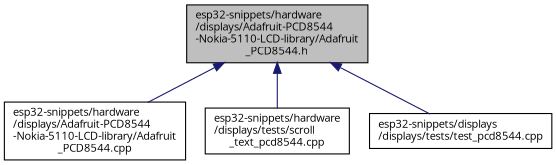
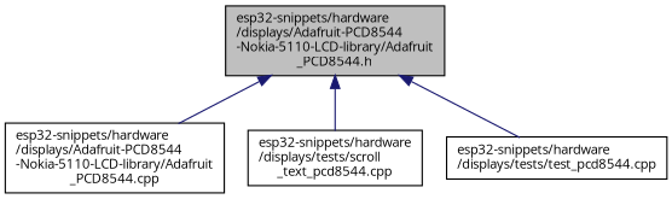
  digraph {
    fontname="Open Sans"
    node [color=black fillcolor=white fontname="Open Sans" fontsize=10 shape=record style=filled]
    edge [color=midnightblue dir=back fontname="Open Sans" fontsize=10 labelfontname=Helvetica labelfontsize=10 style=solid]
    n1 [fillcolor=grey75 fontcolor=black height=0.2 label="esp32-snippets/hardware\l/displays/Adafruit-PCD8544\l-Nokia-5110-LCD-library/Adafruit\l_PCD8544.h" width=0.4]
    n2 [height=0.2 label="esp32-snippets/hardware\l/displays/Adafruit-PCD8544\l-Nokia-5110-LCD-library/Adafruit\l_PCD8544.cpp" width=0.4]
    n3 [height=0.2 label="esp32-snippets/hardware\l/displays/tests/scroll\l_text_pcd8544.cpp" width=0.4]
-   n4 [height=0.2 label="esp32-snippets/displays\l/displays/tests/test_pcd8544.cpp" width=0.4]
+   n4 [height=0.2 label="esp32-snippets/hardware\l/displays/tests/test_pcd8544.cpp" width=0.4]
    n1 -> n2
    n1 -> n3
    n1 -> n4
  }
